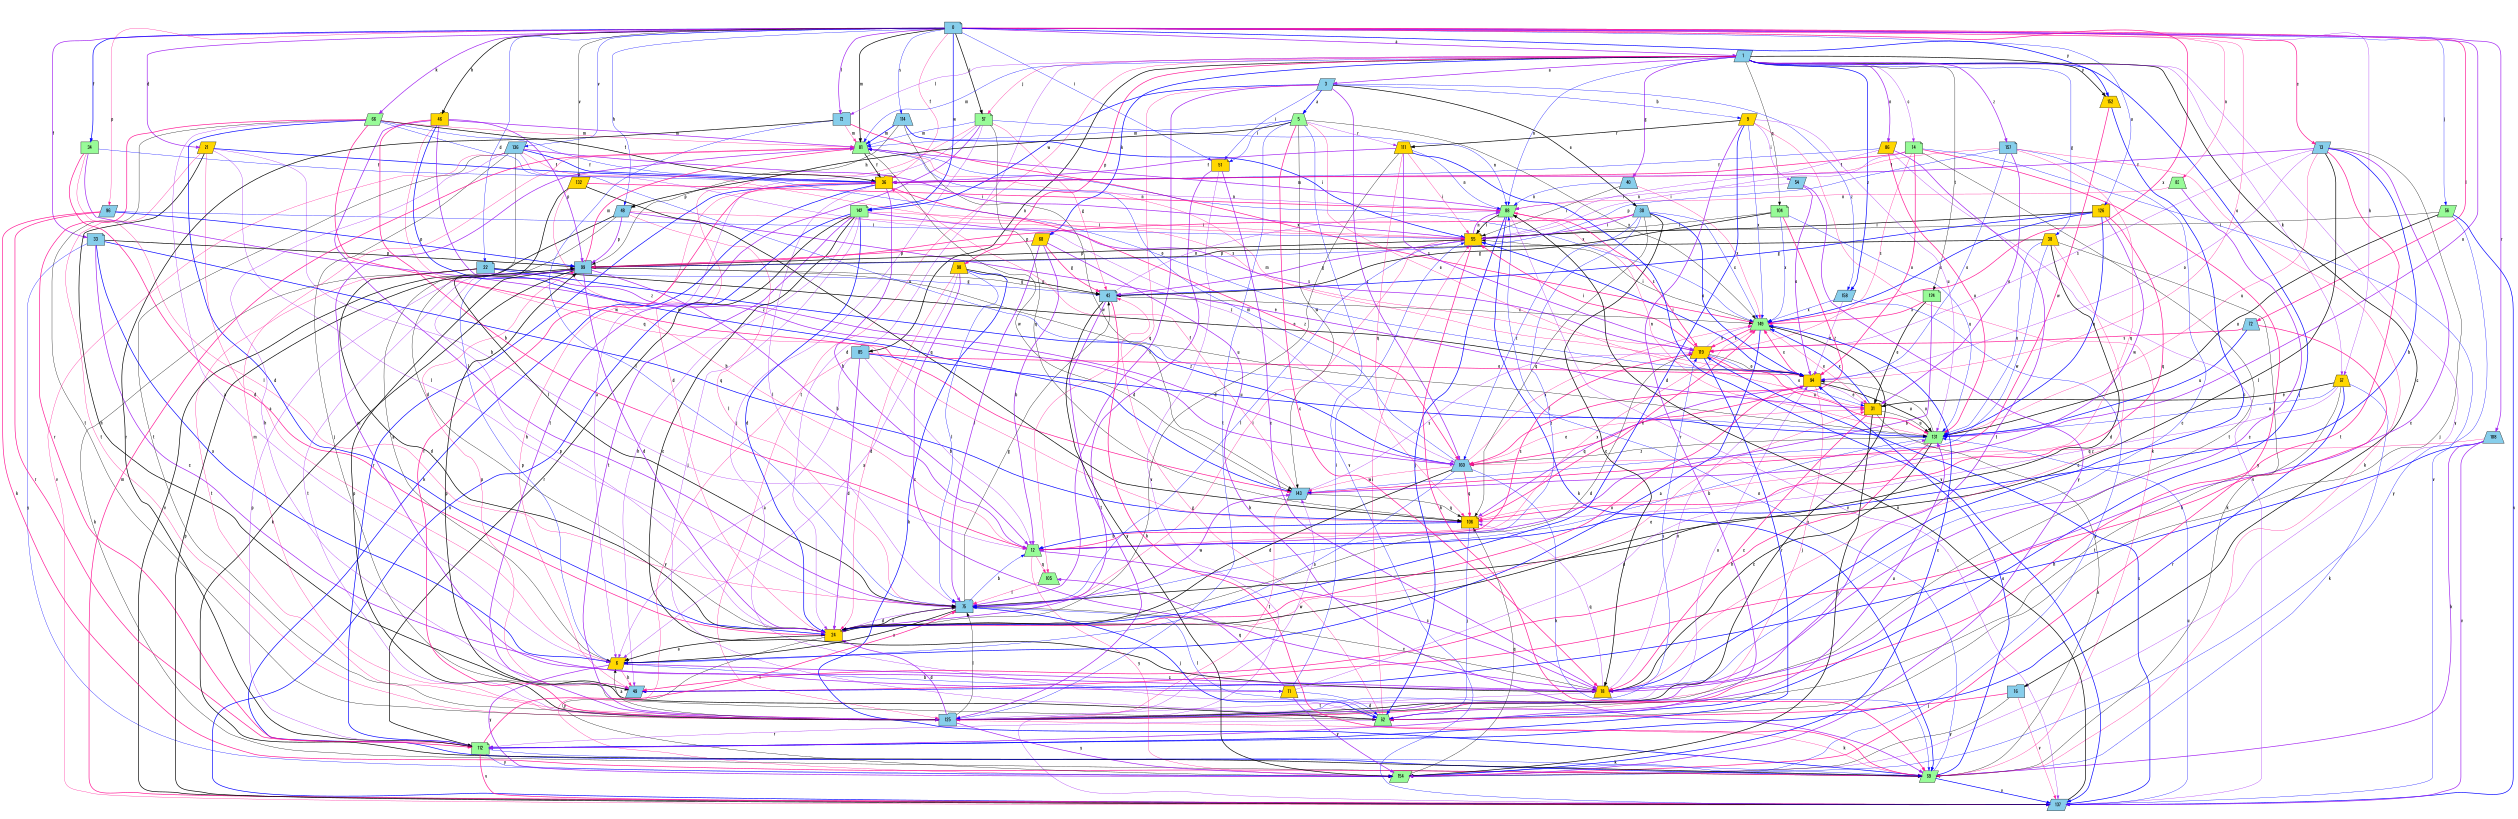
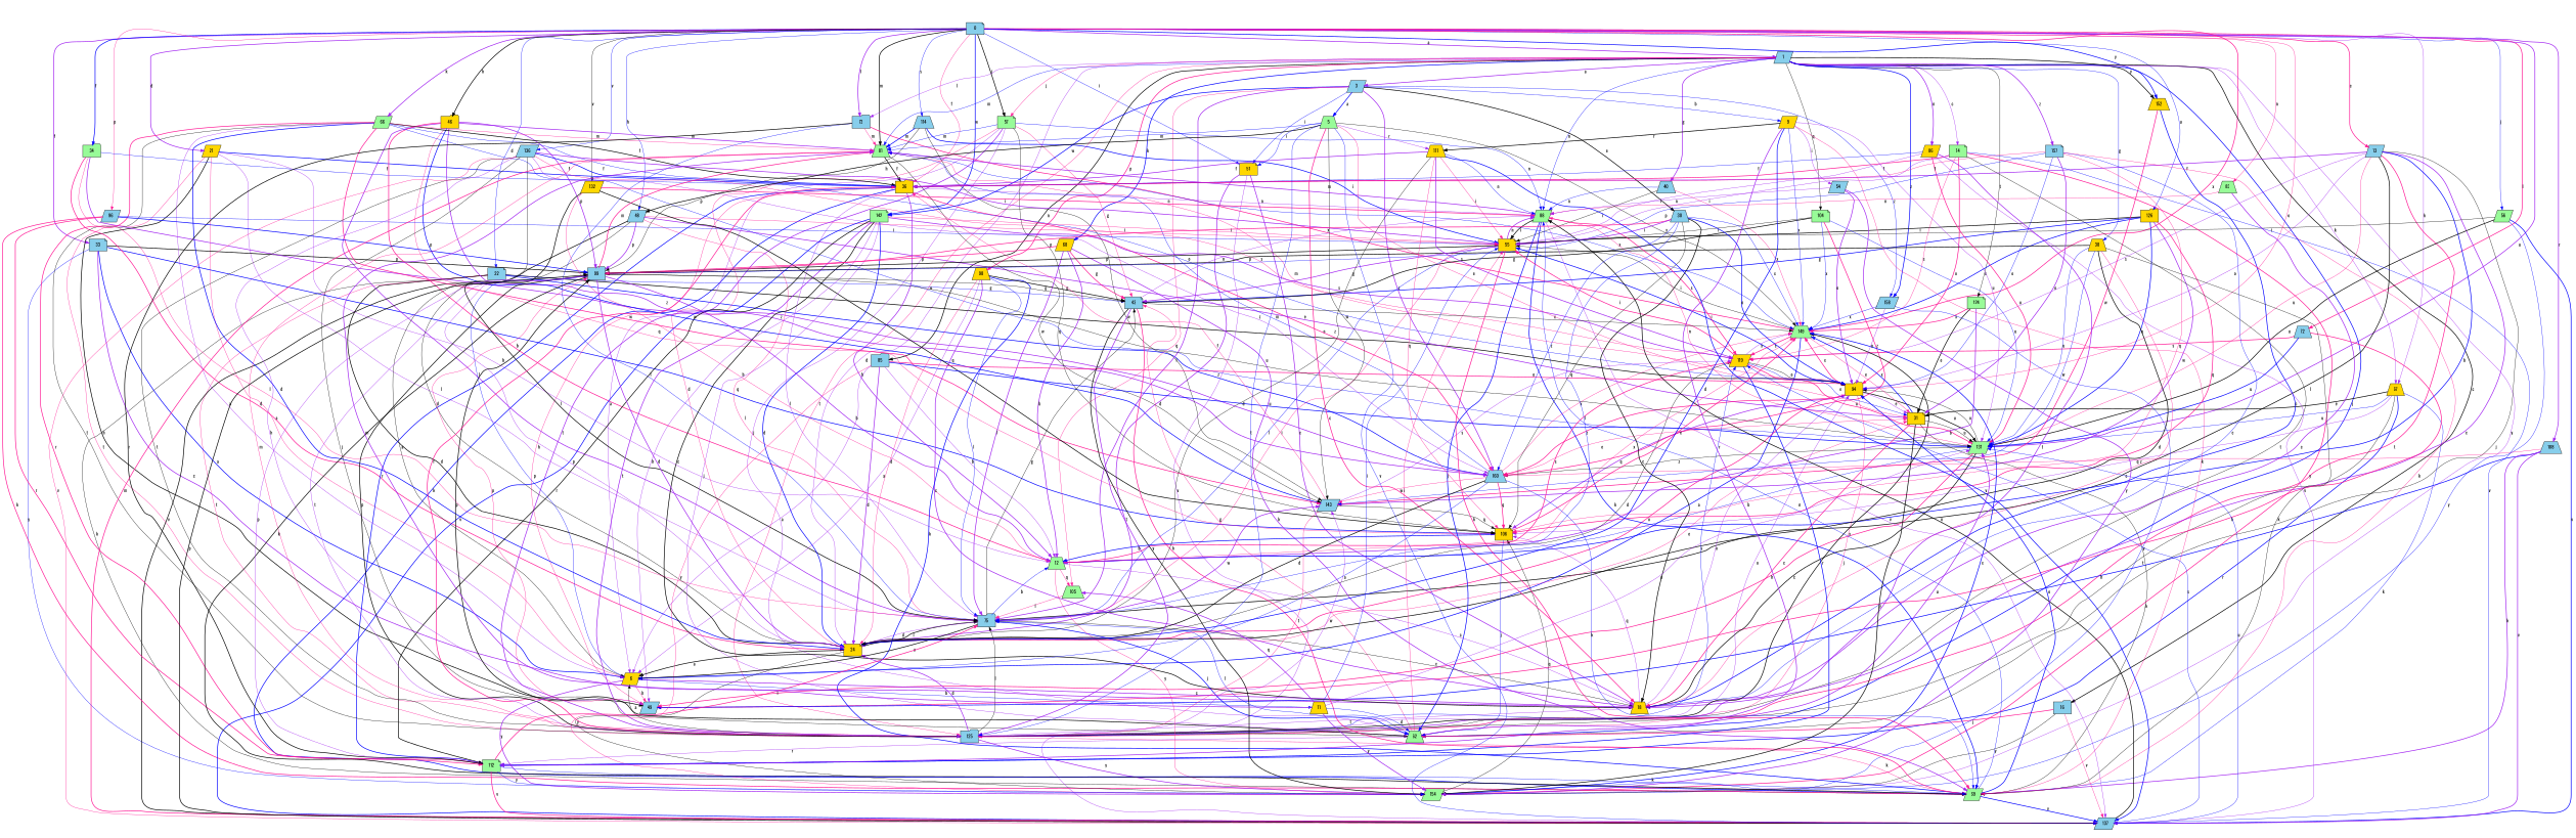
  strict digraph {
    fontname=Oswald
    node [fillcolor=skyblue fontname=Oswald shape=parallelogram style=filled]
    edge [color=blue fontname=Oswald style=solid]
    0 [shape=note]
    1
    13
    21 [fillcolor=gold]
    22 [shape=note]
    33 [shape=note]
    34 [fillcolor=palegreen shape=folder]
    36 [fillcolor=gold shape=folder]
    46 [fillcolor=gold shape=folder]
    48
    51 [fillcolor=gold shape=note]
    56 [fillcolor=palegreen]
    57 [fillcolor=palegreen shape=note]
    66 [fillcolor=palegreen]
    67 [fillcolor=gold shape=trapezium]
    72 [shape=trapezium]
    73 [shape=folder]
    81 [fillcolor=palegreen shape=trapezium]
    83 [fillcolor=palegreen shape=trapezium]
    94 [fillcolor=gold shape=folder]
    96
    108 [shape=trapezium]
    114 [shape=trapezium]
    126 [fillcolor=gold shape=folder]
    131 [fillcolor=palegreen]
    132 [fillcolor=gold]
    136
    142 [fillcolor=palegreen shape=note]
    149 [fillcolor=palegreen shape=trapezium]
    152 [fillcolor=gold shape=trapezium]
    3
    14 [fillcolor=palegreen shape=note]
    16 [shape=folder]
    24 [fillcolor=gold shape=note]
    38 [fillcolor=gold shape=trapezium]
    40 [shape=trapezium]
    62 [fillcolor=palegreen shape=trapezium]
    68 [fillcolor=gold]
    85 [shape=folder]
    86 [fillcolor=gold]
    88 [fillcolor=palegreen]
    98 [fillcolor=gold shape=trapezium]
    104 [fillcolor=palegreen shape=note]
    124 [fillcolor=palegreen shape=note]
    125 [shape=folder]
    154 [fillcolor=palegreen]
    157 [shape=note]
    158
    75 [shape=folder]
    18 [fillcolor=gold shape=trapezium]
    12 [fillcolor=palegreen shape=trapezium]
    119 [fillcolor=gold]
    6 [fillcolor=gold]
    49
    160 [shape=trapezium]
    69 [fillcolor=palegreen]
    43 [shape=note]
    99 [shape=folder]
    106 [fillcolor=gold shape=note]
    112 [fillcolor=palegreen shape=note]
    143
    31 [fillcolor=gold shape=note]
    137
    55 [fillcolor=gold shape=note]
    5 [fillcolor=palegreen shape=trapezium]
    9 [fillcolor=gold]
    30 [shape=trapezium]
    105 [fillcolor=palegreen shape=trapezium]
    111 [fillcolor=gold shape=trapezium]
    54
    11 [fillcolor=gold shape=trapezium]
    0 -> 1 [color=purple label=a style=bold]
    0 -> 13 [color=deeppink label=c style=bold]
    0 -> 21 [color=purple label=d style=bold]
    0 -> 22 [label=d]
    0 -> 33 [color=purple label=f style=bold]
    0 -> 34 [label=f style=bold]
    0 -> 36 [color=deeppink label=f]
    0 -> 46 [color=black label=h style=bold]
    0 -> 48 [label=h]
    0 -> 51 [label=i]
    0 -> 56 [label=j]
    0 -> 57 [color=black label=j style=bold]
    0 -> 66 [color=purple label=k style=bold]
    0 -> 67 [color=purple label=k]
    0 -> 72 [color=deeppink label=l style=bold]
    0 -> 73 [color=purple label=l style=bold]
    0 -> 81 [color=black label=m style=bold]
    0 -> 83 [color=deeppink label=n]
    0 -> 94 [color=deeppink label=o]
    0 -> 96 [color=deeppink label=p]
    0 -> 108 [color=purple label=r style=bold]
    0 -> 114 [label=s]
    0 -> 126 [label=u]
    0 -> 131 [color=purple label=u style=bold]
    0 -> 132 [color=black label=v]
    0 -> 136 [label=v]
    0 -> 142 [label=w style=bold]
    0 -> 149 [color=deeppink label=x style=bold]
    0 -> 152 [label=y style=bold]
    1 -> 57 [color=deeppink label=j]
    1 -> 67 [color=purple label=k]
    1 -> 73 [color=purple label=l]
    1 -> 81 [label=m]
    1 -> 152 [color=black label=y style=bold]
    1 -> 3 [color=purple label=a style=bold]
    1 -> 14 [color=purple label=c]
    1 -> 16 [color=black label=c style=bold]
    1 -> 24 [color=purple label=d]
    1 -> 38 [label=g]
    1 -> 40 [color=purple label=g style=bold]
    1 -> 62 [label=j style=bold]
    1 -> 68 [label=k style=bold]
    1 -> 85 [color=black label=n style=bold]
    1 -> 86 [color=purple label=n style=bold]
    1 -> 88 [label=n]
    1 -> 98 [color=deeppink label=p style=bold]
    1 -> 104 [color=black label=q]
    1 -> 124 [color=black label=t]
    1 -> 125 [color=deeppink label=t]
    1 -> 154 [color=purple label=y]
    1 -> 157 [color=purple label=z style=bold]
    1 -> 158 [label=z style=bold]
    13 -> 36 [color=purple label=f style=bold]
    13 -> 94 [color=purple label=o]
    13 -> 131 [color=deeppink label=u]
    13 -> 62 [color=black label=j]
    13 -> 125 [color=deeppink label=t style=bold]
    13 -> 75 [color=black label=l style=bold]
    13 -> 18 [color=purple label=c style=bold]
    13 -> 12 [label=b style=bold]
    13 -> 119 [color=purple label=s]
    21 -> 36 [label=f style=bold]
    21 -> 125 [color=deeppink label=t]
    21 -> 75 [color=purple label=l]
    21 -> 12 [color=purple label=b]
    21 -> 6 [color=deeppink label=a]
    21 -> 49 [color=black label=h style=bold]
    22 -> 94 [color=black label=o style=bold]
    22 -> 24 [color=black label=d style=bold]
    22 -> 125 [color=deeppink label=t]
    22 -> 160 [label=z style=bold]
    22 -> 69 [color=black label=k]
    22 -> 43 [label=g]
    33 -> 154 [label=y]
    33 -> 18 [color=purple label=c style=bold]
    33 -> 6 [label=a style=bold]
    33 -> 99 [color=black label=p style=bold]
    33 -> 106 [label=q style=bold]
    34 -> 36 [label=f]
    34 -> 24 [color=deeppink label=d style=bold]
    34 -> 75 [color=deeppink label=l]
    34 -> 160 [color=purple label=z style=bold]
    36 -> 88 [color=purple label=n]
    36 -> 75 [color=purple label=l]
    36 -> 12 [color=purple label=b style=bold]
    36 -> 49 [color=deeppink label=h]
    36 -> 160 [color=deeppink label=z style=bold]
    36 -> 69 [label=k style=bold]
    36 -> 112 [label=r style=bold]
    46 -> 81 [color=purple label=m style=bold]
    46 -> 75 [color=purple label=l style=bold]
    46 -> 12 [color=deeppink label=b style=bold]
    46 -> 160 [color=purple label=z style=bold]
    46 -> 99 [color=purple label=p style=bold]
    46 -> 106 [color=deeppink label=q]
    46 -> 143 [label=w style=bold]
    48 -> 75 [color=deeppink label=l]
    48 -> 6 [color=black label=a]
    48 -> 99 [color=purple label=p style=bold]
    48 -> 31 [color=purple label=e style=bold]
    48 -> 137 [color=black label=v style=bold]
    48 -> 55 [color=deeppink label=i]
    51 -> 24 [color=purple label=d style=bold]
    51 -> 18 [color=purple label=c style=bold]
    51 -> 137 [color=purple label=v]
    56 -> 131 [color=black label=u style=bold]
    56 -> 154 [label=y]
    56 -> 137 [label=v style=bold]
    56 -> 55 [color=black label=i]
    57 -> 81 [label=m]
    57 -> 24 [color=deeppink label=d]
    57 -> 62 [color=purple label=j]
    57 -> 88 [label=n]
    57 -> 125 [color=purple label=t style=bold]
    57 -> 6 [color=purple label=a]
    57 -> 43 [color=deeppink label=g]
    57 -> 106 [color=black label=q]
    66 -> 36 [color=black label=f style=bold]
    66 -> 81 [color=deeppink label=m]
    66 -> 94 [label=o]
    66 -> 131 [label=u]
    66 -> 24 [label=d style=bold]
    66 -> 125 [color=black label=t]
    66 -> 6 [color=purple label=a]
    66 -> 112 [color=deeppink label=r style=bold]
    66 -> 143 [color=deeppink label=w style=bold]
    67 -> 131 [label=u]
    67 -> 125 [color=black label=t]
    67 -> 69 [label=k]
    67 -> 106 [color=purple label=q]
    67 -> 112 [label=r style=bold]
    67 -> 31 [color=black label=e style=bold]
    72 -> 131 [label=u style=bold]
    72 -> 119 [color=deeppink label=s style=bold]
    72 -> 49 [color=deeppink label=h style=bold]
    73 -> 81 [color=deeppink label=m]
    73 -> 149 [color=deeppink label=x style=bold]
    73 -> 75 [label=l]
    73 -> 112 [color=black label=r style=bold]
    81 -> 36 [color=black label=f style=bold]
    81 -> 149 [label=x]
    81 -> 143 [color=black label=w]
    83 -> 88 [color=deeppink label=n]
    83 -> 18 [color=purple label=c style=bold]
    94 -> 81 [color=deeppink label=m]
    94 -> 131 [color=black label=u style=bold]
    94 -> 149 [color=deeppink label=x style=bold]
    94 -> 62 [color=deeppink label=j]
    94 -> 160 [color=deeppink label=z style=bold]
    94 -> 106 [color=purple label=q style=bold]
    94 -> 31 [color=purple label=e]
    94 -> 55 [label=i style=bold]
    96 -> 69 [color=deeppink label=k style=bold]
    96 -> 99 [label=p style=bold]
    96 -> 112 [color=deeppink label=r style=bold]
    96 -> 55 [label=i]
    108 -> 49 [label=h style=bold]
    108 -> 160 [color=deeppink label=z]
    108 -> 69 [color=purple label=k style=bold]
    108 -> 137 [color=purple label=v style=bold]
    114 -> 81 [label=m style=bold]
    114 -> 99 [color=black label=p]
    114 -> 143 [color=black label=w]
    114 -> 55 [label=i style=bold]
    126 -> 131 [label=u style=bold]
    126 -> 149 [label=x style=bold]
    126 -> 43 [label=g style=bold]
    126 -> 106 [color=deeppink label=q style=bold]
    126 -> 143 [color=purple label=w style=bold]
    126 -> 55 [color=black label=i style=bold]
    131 -> 94 [color=black label=o]
    131 -> 88 [color=deeppink label=n]
    131 -> 18 [color=black label=c style=bold]
    131 -> 12 [label=b]
    131 -> 49 [color=deeppink label=h style=bold]
    131 -> 160 [color=black label=z]
    132 -> 88 [color=deeppink label=n style=bold]
    132 -> 75 [color=black label=l style=bold]
    132 -> 12 [color=deeppink label=b]
    132 -> 106 [color=black label=q style=bold]
    136 -> 36 [label=f style=bold]
    136 -> 24 [color=black label=d]
    136 -> 62 [color=black label=j]
    136 -> 125 [color=black label=t]
    136 -> 119 [color=deeppink label=s]
    136 -> 49 [color=purple label=h]
    136 -> 160 [color=purple label=z]
    136 -> 137 [color=deeppink label=v]
    136 -> 55 [color=purple label=i style=bold]
    142 -> 24 [label=d style=bold]
    142 -> 62 [color=purple label=j]
    142 -> 125 [color=purple label=t style=bold]
    142 -> 18 [color=black label=c style=bold]
    142 -> 119 [color=purple label=s style=bold]
    142 -> 49 [color=purple label=h]
    142 -> 112 [color=black label=r style=bold]
    142 -> 137 [label=v style=bold]
    142 -> 55 [color=deeppink label=i]
    149 -> 119 [color=deeppink label=s style=bold]
    149 -> 6 [label=a style=bold]
    149 -> 31 [color=deeppink label=e]
    149 -> 55 [color=black label=i]
    152 -> 18 [label=c style=bold]
    152 -> 143 [color=deeppink label=w style=bold]
    3 -> 51 [label=i]
    3 -> 142 [label=w style=bold]
    3 -> 158 [label=z]
    3 -> 75 [color=purple label=l style=bold]
    3 -> 160 [color=purple label=z style=bold]
    3 -> 5 [label=a style=bold]
    3 -> 9 [label=b]
    3 -> 30 [color=black label=e style=bold]
    3 -> 105 [color=deeppink label=q]
    14 -> 36 [color=deeppink label=f style=bold]
    14 -> 94 [color=deeppink label=o style=bold]
    14 -> 125 [color=black label=t]
    14 -> 154 [color=deeppink label=y style=bold]
    14 -> 119 [color=deeppink label=s]
    14 -> 137 [label=v]
    14 -> 55 [color=purple label=i]
    16 -> 62 [color=deeppink label=j style=bold]
    16 -> 154 [color=black label=y]
    16 -> 137 [color=deeppink label=v]
    24 -> 94 [color=deeppink label=o style=bold]
    24 -> 154 [color=black label=y]
    24 -> 75 [color=black label=l style=bold]
    24 -> 6 [color=black label=a style=bold]
    24 -> 99 [color=purple label=p]
    24 -> 31 [color=deeppink label=e]
    38 -> 131 [label=u]
    38 -> 24 [color=black label=d style=bold]
    38 -> 18 [color=deeppink label=c]
    38 -> 69 [color=black label=k]
    38 -> 99 [color=black label=p style=bold]
    38 -> 143 [label=w]
    40 -> 149 [color=deeppink label=x]
    40 -> 88 [label=n]
    40 -> 55 [color=black label=i]
    62 -> 131 [color=purple label=u style=bold]
    62 -> 75 [label=l]
    62 -> 43 [color=deeppink label=g]
    62 -> 99 [color=black label=p style=bold]
    62 -> 112 [color=purple label=r]
    62 -> 55 [color=deeppink label=i]
    68 -> 75 [color=purple label=l style=bold]
    68 -> 12 [color=purple label=b style=bold]
    68 -> 69 [color=purple label=k style=bold]
    68 -> 43 [color=deeppink label=g style=bold]
    68 -> 99 [color=deeppink label=p style=bold]
    85 -> 94 [color=deeppink label=o style=bold]
    85 -> 131 [label=u style=bold]
    85 -> 24 [color=purple label=d style=bold]
    85 -> 154 [color=deeppink label=y]
    85 -> 12 [color=purple label=b]
    85 -> 6 [color=purple label=a]
    86 -> 36 [label=f]
    86 -> 131 [color=deeppink label=u style=bold]
    86 -> 125 [color=purple label=t style=bold]
    86 -> 137 [color=purple label=v]
    86 -> 55 [color=purple label=i]
    88 -> 81 [color=purple label=m style=bold]
    88 -> 62 [label=j style=bold]
    88 -> 119 [color=deeppink label=s style=bold]
    88 -> 69 [label=k style=bold]
    88 -> 137 [color=purple label=v]
    88 -> 55 [color=black label=i style=bold]
    98 -> 24 [color=deeppink label=d]
    98 -> 75 [label=l]
    98 -> 18 [color=purple label=c style=bold]
    98 -> 6 [color=purple label=a]
    98 -> 69 [label=k style=bold]
    98 -> 43 [color=black label=g style=bold]
    104 -> 131 [label=u]
    104 -> 149 [label=x]
    104 -> 160 [color=deeppink label=z style=bold]
    104 -> 43 [color=black label=g style=bold]
    104 -> 55 [color=black label=i]
    124 -> 149 [color=deeppink label=x style=bold]
    124 -> 12 [color=purple label=b style=bold]
    124 -> 31 [color=black label=e style=bold]
    125 -> 36 [color=deeppink label=f style=bold]
    125 -> 81 [color=deeppink label=m]
    125 -> 94 [color=purple label=o]
    125 -> 149 [color=black label=x style=bold]
    125 -> 24 [color=purple label=d style=bold]
    125 -> 154 [color=purple label=y style=bold]
    125 -> 75 [color=black label=l]
    125 -> 119 [label=s]
    125 -> 6 [color=black label=a]
    125 -> 69 [color=deeppink label=k]
    125 -> 99 [color=black label=p style=bold]
    125 -> 143 [color=purple label=w]
    154 -> 149 [label=x style=bold]
    154 -> 106 [color=black label=q]
    157 -> 36 [color=deeppink label=f]
    157 -> 94 [label=o]
    157 -> 18 [label=c]
    157 -> 69 [color=deeppink label=k]
    157 -> 99 [label=p]
    157 -> 106 [color=deeppink label=q]
    157 -> 31 [color=purple label=e style=bold]
    158 -> 94 [color=purple label=o]
    158 -> 149 [label=x]
    158 -> 154 [label=y]
    75 -> 24 [color=purple label=d]
    75 -> 62 [label=j style=bold]
    75 -> 18 [color=black label=c]
    75 -> 12 [label=b]
    75 -> 6 [color=black label=a style=bold]
    75 -> 43 [color=black label=g]
    75 -> 143 [color=purple label=w style=bold]
    75 -> 55 [color=deeppink label=i]
    18 -> 94 [color=purple label=o]
    18 -> 125 [color=purple label=t]
    18 -> 106 [color=purple label=q]
    12 -> 149 [color=deeppink label=x]
    12 -> 154 [color=deeppink label=y]
-   12 -> 18 [color=purple label=c style=bold]
+   12 -> 18 [color=purple label=c]
    12 -> 119 [color=deeppink label=s style=bold]
    12 -> 105 [color=deeppink label=q]
    119 -> 94 [color=black label=o]
    119 -> 131 [color=deeppink label=u style=bold]
    119 -> 149 [color=purple label=x]
    119 -> 24 [color=black label=d]
    119 -> 112 [label=r style=bold]
    119 -> 31 [label=e]
    119 -> 55 [color=deeppink label=i style=bold]
    6 -> 154 [color=purple label=y style=bold]
    6 -> 18 [color=purple label=c style=bold]
    6 -> 49 [color=deeppink label=h]
    6 -> 99 [label=p]
    6 -> 11 [label=b]
    49 -> 99 [color=deeppink label=p]
    160 -> 81 [label=m]
    160 -> 149 [color=deeppink label=x]
    160 -> 24 [color=black label=d style=bold]
    160 -> 6 [label=a]
    160 -> 69 [label=k]
    160 -> 106 [color=deeppink label=q style=bold]
    160 -> 143 [color=deeppink label=w]
    160 -> 31 [color=deeppink label=e]
    69 -> 94 [label=o style=bold]
    69 -> 88 [label=n]
    69 -> 137 [label=v style=bold]
    43 -> 149 [color=black label=x]
    43 -> 88 [color=purple label=n]
    43 -> 125 [color=purple label=t style=bold]
    43 -> 154 [color=black label=y style=bold]
    43 -> 69 [color=deeppink label=k style=bold]
    99 -> 81 [color=deeppink label=m style=bold]
    99 -> 131 [color=black label=u]
    99 -> 24 [color=purple label=d style=bold]
    99 -> 125 [color=purple label=t]
    99 -> 12 [color=purple label=b style=bold]
    99 -> 69 [color=black label=k style=bold]
    99 -> 43 [color=black label=g]
    106 -> 149 [color=deeppink label=x style=bold]
    106 -> 62 [label=j]
    106 -> 12 [label=b style=bold]
    112 -> 154 [label=y]
    112 -> 75 [color=deeppink label=l style=bold]
    112 -> 69 [label=k]
    112 -> 99 [color=purple label=p]
    112 -> 137 [color=deeppink label=v style=bold]
    143 -> 36 [color=deeppink label=f]
    143 -> 125 [color=deeppink label=t]
    143 -> 119 [color=purple label=s]
    143 -> 106 [color=black label=q]
    31 -> 131 [color=black label=u]
    31 -> 149 [label=x style=bold]
    31 -> 154 [color=black label=y style=bold]
    31 -> 18 [color=deeppink label=c style=bold]
    31 -> 69 [color=black label=k]
    137 -> 81 [color=deeppink label=m style=bold]
    137 -> 131 [label=u]
    137 -> 88 [color=black label=n style=bold]
-   137 -> 119 [label=s style=bold]
+   137 -> 119 [label=s]
    137 -> 99 [color=black label=p style=bold]
    55 -> 88 [color=purple label=n style=bold]
    55 -> 75 [label=l]
    55 -> 69 [color=deeppink label=k style=bold]
    55 -> 43 [color=purple label=g style=bold]
    55 -> 99 [color=black label=p style=bold]
    5 -> 48 [color=black label=h style=bold]
    5 -> 51 [label=i]
    5 -> 81 [label=m]
    5 -> 149 [color=black label=x]
    5 -> 125 [label=t]
    5 -> 18 [color=deeppink label=c style=bold]
    5 -> 143 [color=black label=w]
    5 -> 31 [color=deeppink label=e]
    5 -> 137 [label=v]
    5 -> 111 [color=purple label=r]
    9 -> 131 [color=purple label=u]
    9 -> 149 [label=x]
    9 -> 24 [label=d style=bold]
    9 -> 69 [color=deeppink label=k]
    9 -> 112 [color=purple label=r style=bold]
    9 -> 111 [color=black label=r style=bold]
    9 -> 54 [color=purple label=i]
    30 -> 94 [label=o style=bold]
    30 -> 149 [label=x]
    30 -> 75 [label=l]
    30 -> 18 [color=black label=c style=bold]
    30 -> 160 [label=z]
    30 -> 99 [color=deeppink label=p style=bold]
    30 -> 106 [color=black label=q]
    30 -> 55 [color=purple label=i style=bold]
    105 -> 75 [color=deeppink label=l]
    111 -> 36 [color=purple label=f style=bold]
    111 -> 24 [color=black label=d]
    111 -> 88 [label=n]
    111 -> 119 [color=purple label=s style=bold]
    111 -> 106 [color=deeppink label=q]
    111 -> 137 [label=v style=bold]
    111 -> 55 [color=deeppink label=i]
    54 -> 94 [color=purple label=o style=bold]
    54 -> 88 [color=purple label=n]
    54 -> 154 [color=purple label=y style=bold]
    11 -> 81 [color=purple label=m style=bold]
    11 -> 131 [color=purple label=u]
    11 -> 62 [label=d]
    11 -> 154 [color=purple label=y style=bold]
    11 -> 55 [label=i]
    11 -> 105 [color=purple label=q style=bold]
  }
